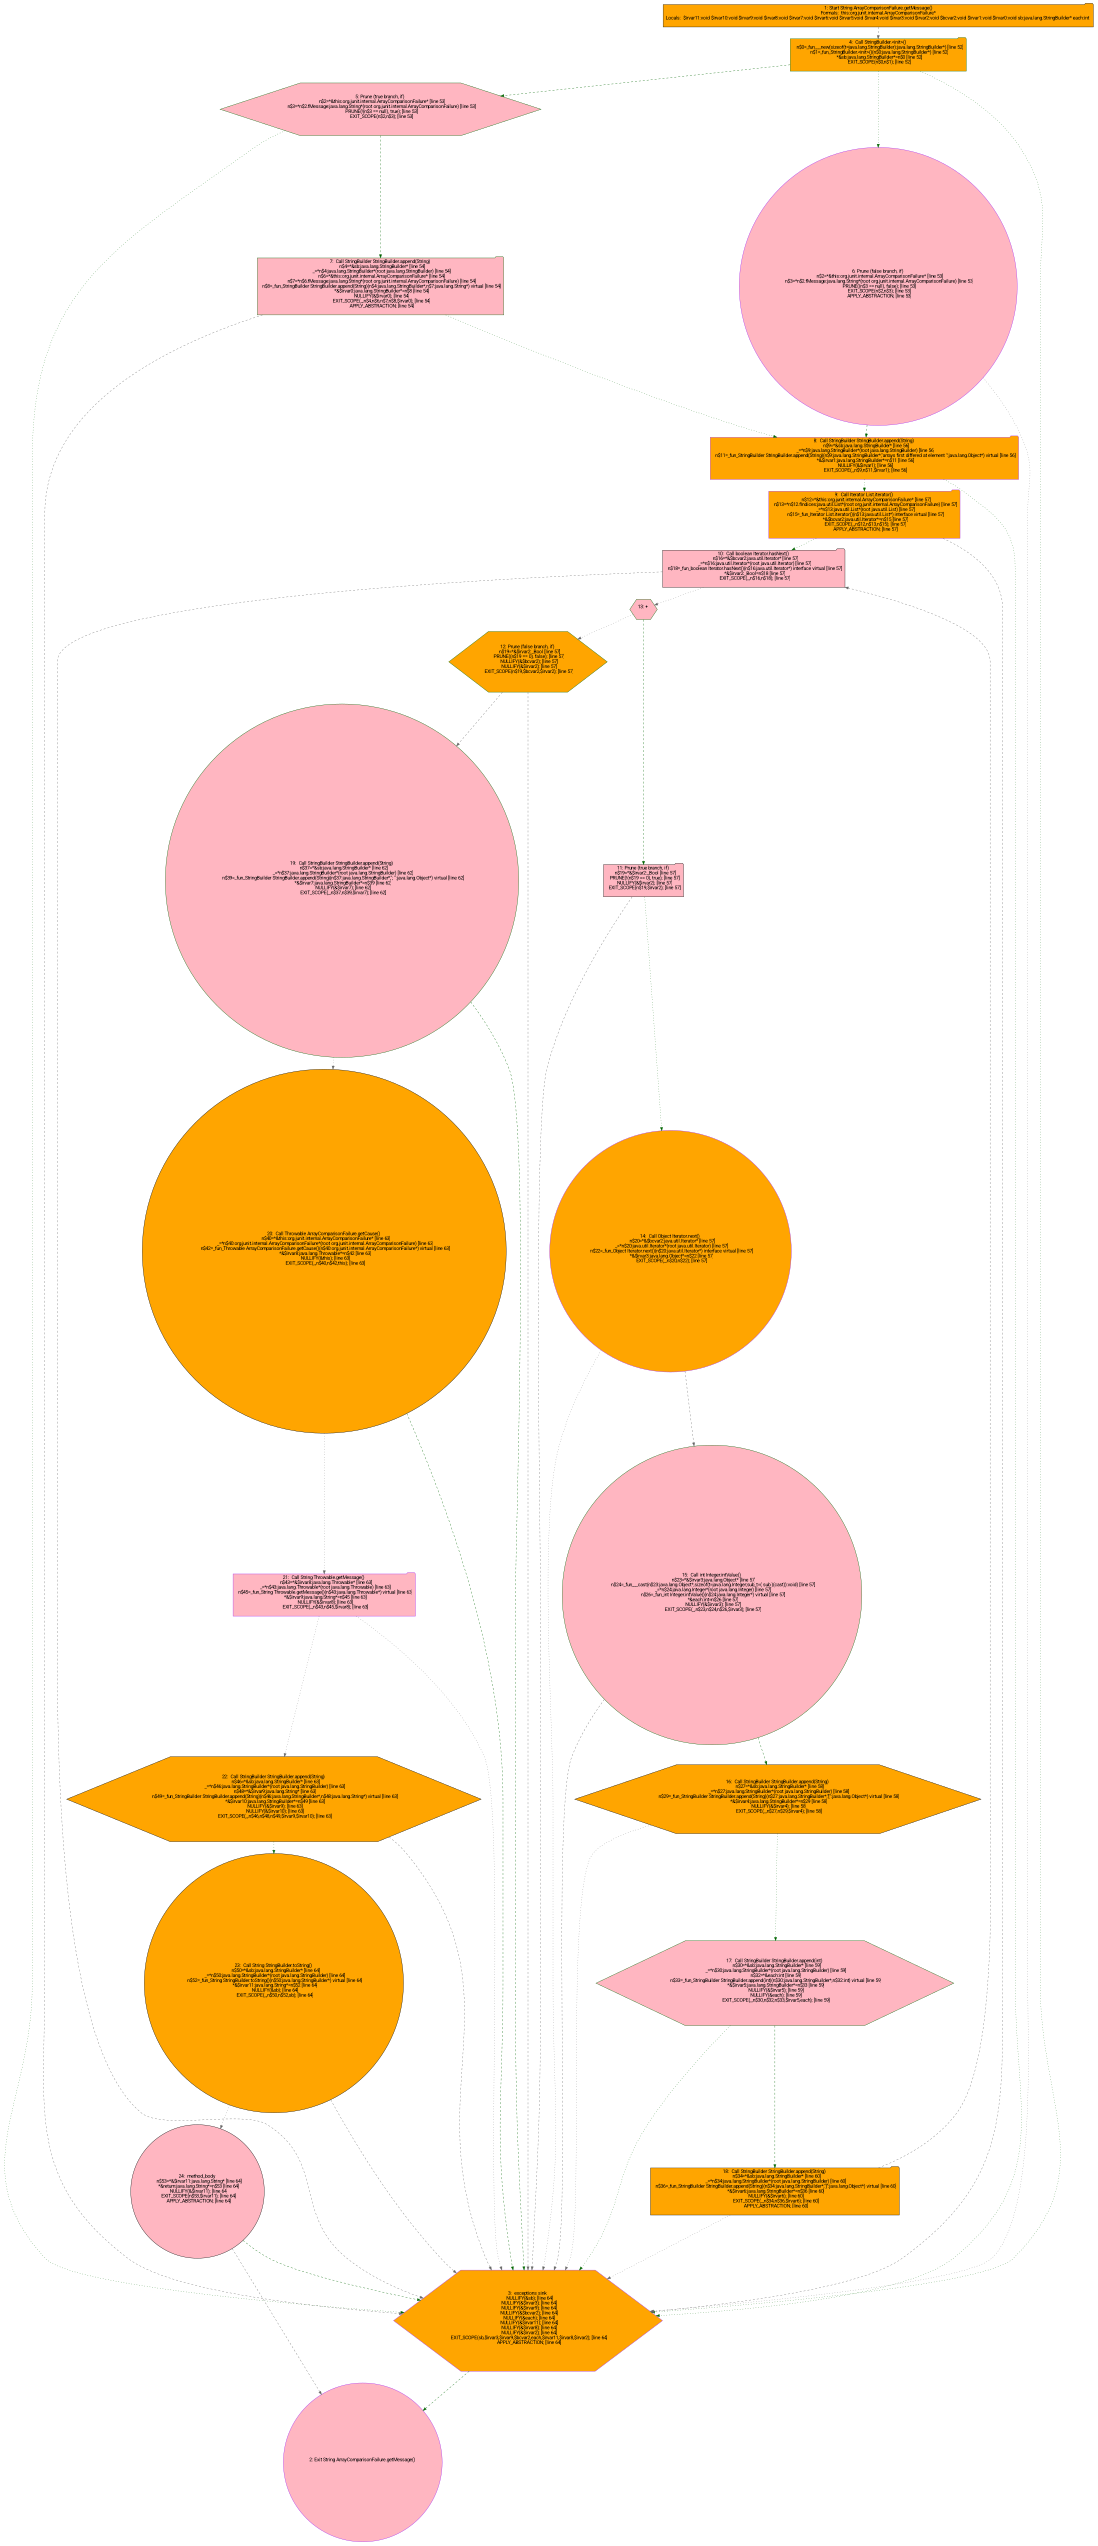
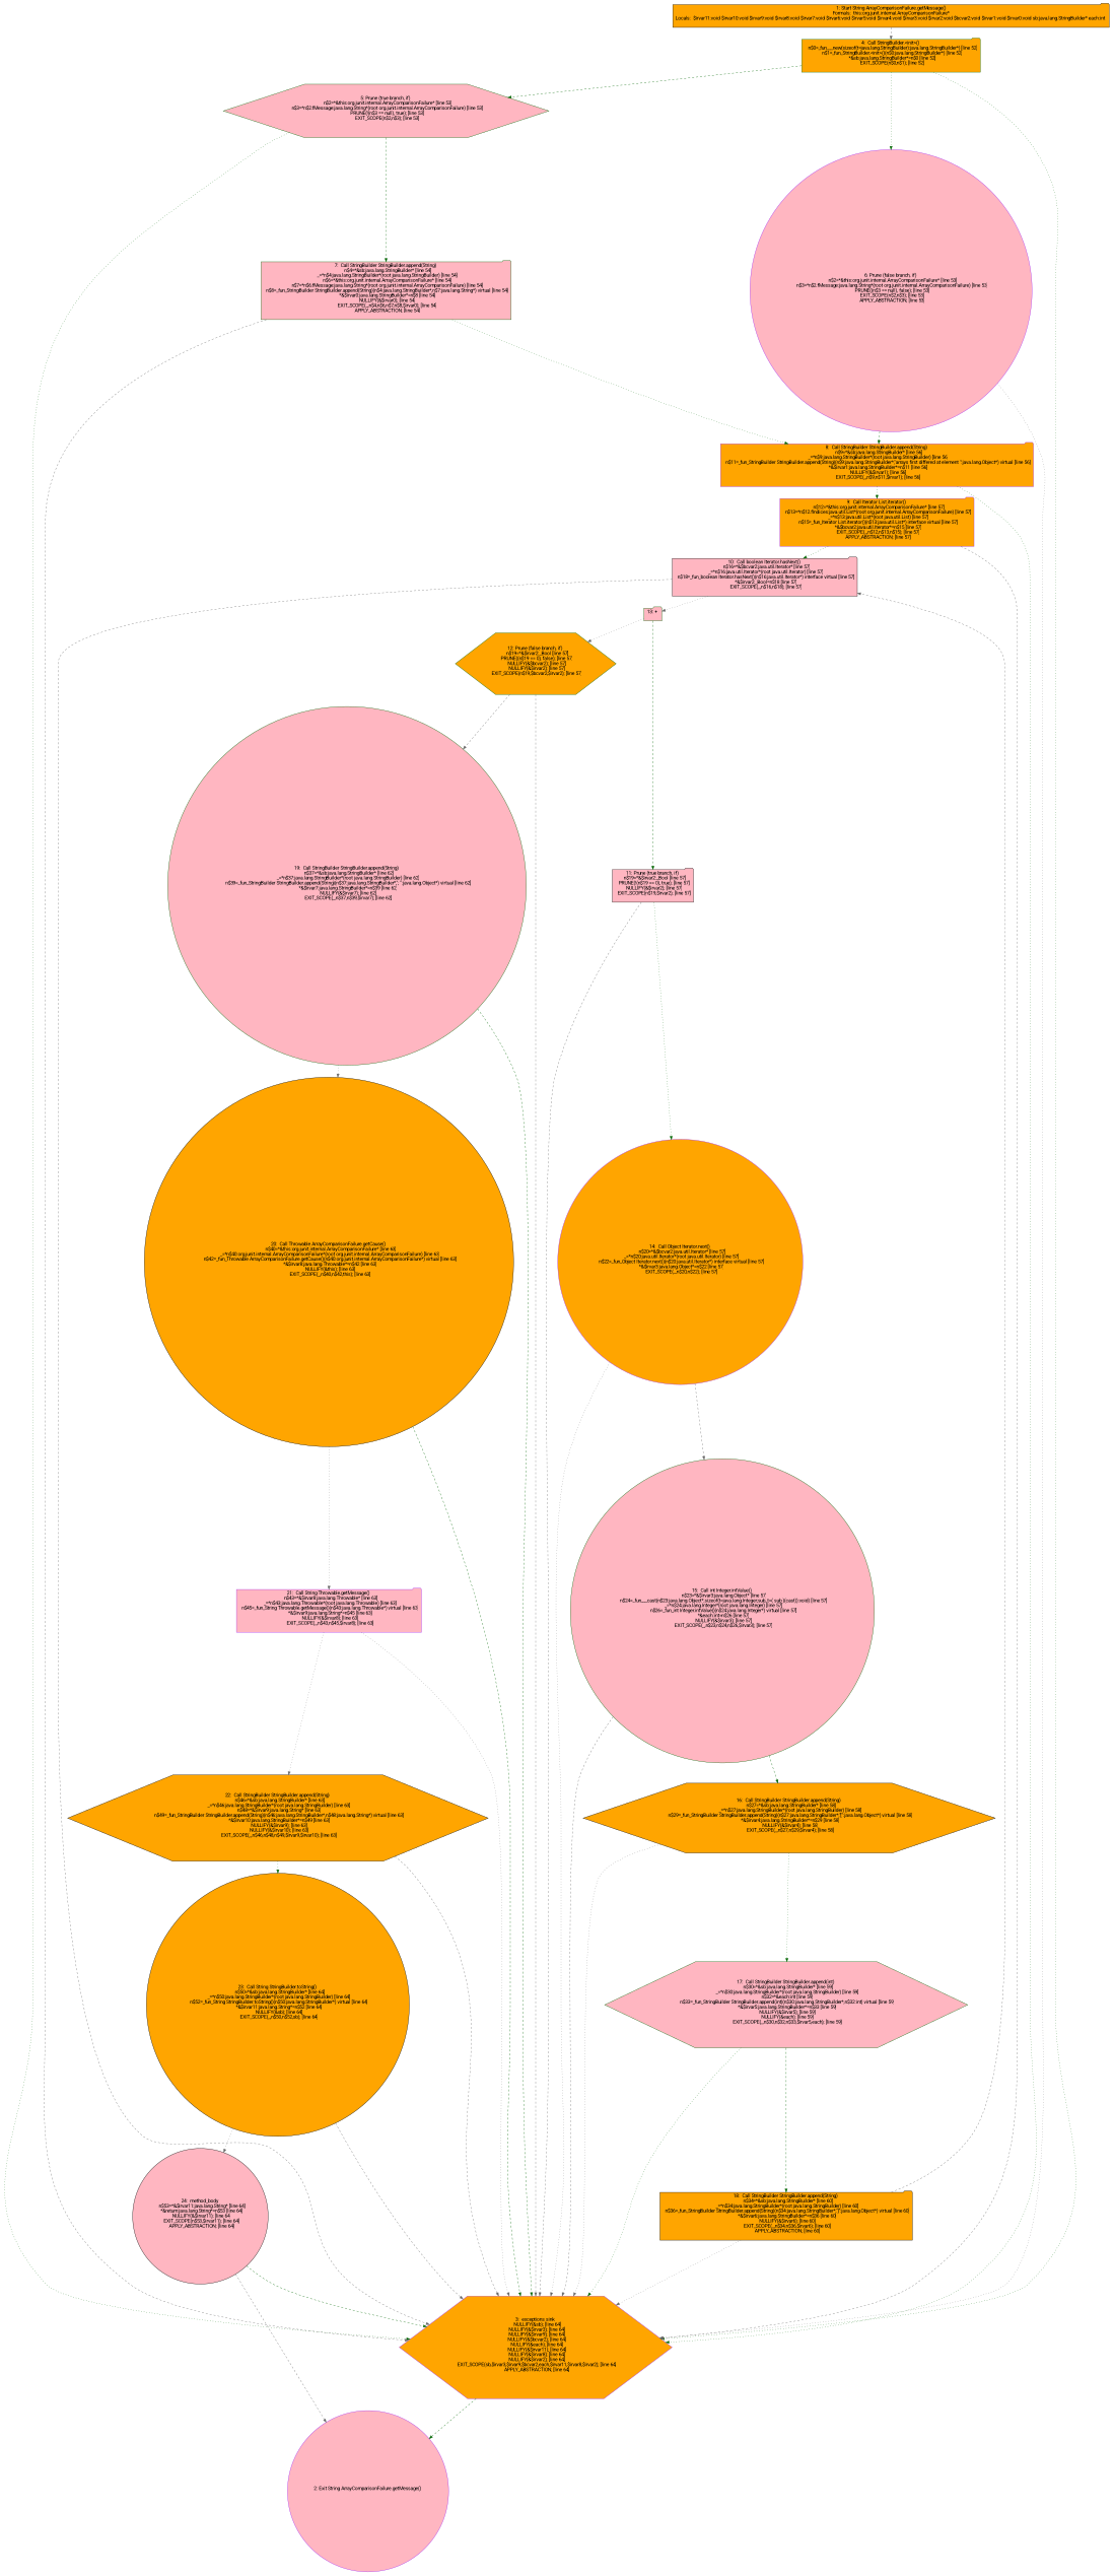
  digraph {
    fontname=Roboto
    node [color=black style=filled fillcolor=orange shape=folder fontname=Roboto]
    edge [color=gray40 style=dashed fontname=Roboto]
    n1 [label="1: Start String ArrayComparisonFailure.getMessage()\nFormals:  this:org.junit.internal.ArrayComparisonFailure*\nLocals:  $irvar11:void $irvar10:void $irvar9:void $irvar8:void $irvar7:void $irvar6:void $irvar5:void $irvar4:void $irvar3:void $irvar2:void $bcvar2:void $irvar1:void $irvar0:void sb:java.lang.StringBuilder* each:int \n  "]
    n2 [label="4:  Call StringBuilder.<init>() \n   n$0=_fun___new(sizeof(t=java.lang.StringBuilder):java.lang.StringBuilder*) [line 52]\n  n$1=_fun_StringBuilder.<init>()(n$0:java.lang.StringBuilder*) [line 52]\n  *&sb:java.lang.StringBuilder*=n$0 [line 52]\n  EXIT_SCOPE(n$0,n$1); [line 52]\n " color=darkgreen]
    n3 [label="3:  exceptions sink \n   NULLIFY(&sb); [line 64]\n  NULLIFY(&$irvar3); [line 64]\n  NULLIFY(&$irvar9); [line 64]\n  NULLIFY(&$bcvar2); [line 64]\n  NULLIFY(&each); [line 64]\n  NULLIFY(&$irvar11); [line 64]\n  NULLIFY(&$irvar8); [line 64]\n  NULLIFY(&$irvar2); [line 64]\n  EXIT_SCOPE(sb,$irvar3,$irvar9,$bcvar2,each,$irvar11,$irvar8,$irvar2); [line 64]\n  APPLY_ABSTRACTION; [line 64]\n " shape=hexagon color=purple]
    n4 [label="5: Prune (true branch, if) \n   n$2=*&this:org.junit.internal.ArrayComparisonFailure* [line 53]\n  n$3=*n$2.fMessage:java.lang.String*(root org.junit.internal.ArrayComparisonFailure) [line 53]\n  PRUNE(!(n$3 == null), true); [line 53]\n  EXIT_SCOPE(n$2,n$3); [line 53]\n " shape=hexagon fillcolor=lightpink color=darkgreen]
    n5 [label="6: Prune (false branch, if) \n   n$2=*&this:org.junit.internal.ArrayComparisonFailure* [line 53]\n  n$3=*n$2.fMessage:java.lang.String*(root org.junit.internal.ArrayComparisonFailure) [line 53]\n  PRUNE((n$3 == null), false); [line 53]\n  EXIT_SCOPE(n$2,n$3); [line 53]\n  APPLY_ABSTRACTION; [line 53]\n " shape=circle fillcolor=lightpink color=purple]
    n6 [color=purple label="2: Exit String ArrayComparisonFailure.getMessage() \n  " fillcolor=lightpink shape=circle]
    n7 [label="7:  Call StringBuilder StringBuilder.append(String) \n   n$4=*&sb:java.lang.StringBuilder* [line 54]\n  _=*n$4:java.lang.StringBuilder*(root java.lang.StringBuilder) [line 54]\n  n$6=*&this:org.junit.internal.ArrayComparisonFailure* [line 54]\n  n$7=*n$6.fMessage:java.lang.String*(root org.junit.internal.ArrayComparisonFailure) [line 54]\n  n$8=_fun_StringBuilder StringBuilder.append(String)(n$4:java.lang.StringBuilder*,n$7:java.lang.String*) virtual [line 54]\n  *&$irvar0:java.lang.StringBuilder*=n$8 [line 54]\n  NULLIFY(&$irvar0); [line 54]\n  EXIT_SCOPE(_,n$4,n$6,n$7,n$8,$irvar0); [line 54]\n  APPLY_ABSTRACTION; [line 54]\n " fillcolor=lightpink color=darkgreen]
    n8 [label="8:  Call StringBuilder StringBuilder.append(String) \n   n$9=*&sb:java.lang.StringBuilder* [line 56]\n  _=*n$9:java.lang.StringBuilder*(root java.lang.StringBuilder) [line 56]\n  n$11=_fun_StringBuilder StringBuilder.append(String)(n$9:java.lang.StringBuilder*,\"arrays first differed at element \":java.lang.Object*) virtual [line 56]\n  *&$irvar1:java.lang.StringBuilder*=n$11 [line 56]\n  NULLIFY(&$irvar1); [line 56]\n  EXIT_SCOPE(_,n$9,n$11,$irvar1); [line 56]\n " color=purple]
    n9 [label="9:  Call Iterator List.iterator() \n   n$12=*&this:org.junit.internal.ArrayComparisonFailure* [line 57]\n  n$13=*n$12.fIndices:java.util.List*(root org.junit.internal.ArrayComparisonFailure) [line 57]\n  _=*n$13:java.util.List*(root java.util.List) [line 57]\n  n$15=_fun_Iterator List.iterator()(n$13:java.util.List*) interface virtual [line 57]\n  *&$bcvar2:java.util.Iterator*=n$15 [line 57]\n  EXIT_SCOPE(_,n$12,n$13,n$15); [line 57]\n  APPLY_ABSTRACTION; [line 57]\n " color=purple]
    n10 [label="10:  Call boolean Iterator.hasNext() \n   n$16=*&$bcvar2:java.util.Iterator* [line 57]\n  _=*n$16:java.util.Iterator*(root java.util.Iterator) [line 57]\n  n$18=_fun_boolean Iterator.hasNext()(n$16:java.util.Iterator*) interface virtual [line 57]\n  *&$irvar2:_Bool=n$18 [line 57]\n  EXIT_SCOPE(_,n$16,n$18); [line 57]\n " fillcolor=lightpink]
-   n11 [label="13: + \n  " fillcolor=lightpink color=darkgreen shape=hexagon]
+   n11 [label="13: + \n  " fillcolor=lightpink color=darkgreen]
    n12 [label="11: Prune (true branch, if) \n   n$19=*&$irvar2:_Bool [line 57]\n  PRUNE(!(n$19 == 0), true); [line 57]\n  NULLIFY(&$irvar2); [line 57]\n  EXIT_SCOPE(n$19,$irvar2); [line 57]\n " fillcolor=lightpink]
    n13 [label="12: Prune (false branch, if) \n   n$19=*&$irvar2:_Bool [line 57]\n  PRUNE((n$19 == 0), false); [line 57]\n  NULLIFY(&$bcvar2); [line 57]\n  NULLIFY(&$irvar2); [line 57]\n  EXIT_SCOPE(n$19,$bcvar2,$irvar2); [line 57]\n " shape=hexagon color=darkgreen]
    n14 [label="14:  Call Object Iterator.next() \n   n$20=*&$bcvar2:java.util.Iterator* [line 57]\n  _=*n$20:java.util.Iterator*(root java.util.Iterator) [line 57]\n  n$22=_fun_Object Iterator.next()(n$20:java.util.Iterator*) interface virtual [line 57]\n  *&$irvar3:java.lang.Object*=n$22 [line 57]\n  EXIT_SCOPE(_,n$20,n$22); [line 57]\n " shape=circle color=purple]
    n15 [label="15:  Call int Integer.intValue() \n   n$23=*&$irvar3:java.lang.Object* [line 57]\n  n$24=_fun___cast(n$23:java.lang.Object*,sizeof(t=java.lang.Integer;sub_t=( sub )(cast)):void) [line 57]\n  _=*n$24:java.lang.Integer*(root java.lang.Integer) [line 57]\n  n$26=_fun_int Integer.intValue()(n$24:java.lang.Integer*) virtual [line 57]\n  *&each:int=n$26 [line 57]\n  NULLIFY(&$irvar3); [line 57]\n  EXIT_SCOPE(_,n$23,n$24,n$26,$irvar3); [line 57]\n " shape=circle fillcolor=lightpink color=darkgreen]
    n16 [label="19:  Call StringBuilder StringBuilder.append(String) \n   n$37=*&sb:java.lang.StringBuilder* [line 62]\n  _=*n$37:java.lang.StringBuilder*(root java.lang.StringBuilder) [line 62]\n  n$39=_fun_StringBuilder StringBuilder.append(String)(n$37:java.lang.StringBuilder*,\"; \":java.lang.Object*) virtual [line 62]\n  *&$irvar7:java.lang.StringBuilder*=n$39 [line 62]\n  NULLIFY(&$irvar7); [line 62]\n  EXIT_SCOPE(_,n$37,n$39,$irvar7); [line 62]\n " shape=circle fillcolor=lightpink color=darkgreen]
    n17 [label="20:  Call Throwable ArrayComparisonFailure.getCause() \n   n$40=*&this:org.junit.internal.ArrayComparisonFailure* [line 63]\n  _=*n$40:org.junit.internal.ArrayComparisonFailure*(root org.junit.internal.ArrayComparisonFailure) [line 63]\n  n$42=_fun_Throwable ArrayComparisonFailure.getCause()(n$40:org.junit.internal.ArrayComparisonFailure*) virtual [line 63]\n  *&$irvar8:java.lang.Throwable*=n$42 [line 63]\n  NULLIFY(&this); [line 63]\n  EXIT_SCOPE(_,n$40,n$42,this); [line 63]\n " shape=circle]
    n18 [label="16:  Call StringBuilder StringBuilder.append(String) \n   n$27=*&sb:java.lang.StringBuilder* [line 58]\n  _=*n$27:java.lang.StringBuilder*(root java.lang.StringBuilder) [line 58]\n  n$29=_fun_StringBuilder StringBuilder.append(String)(n$27:java.lang.StringBuilder*,\"[\":java.lang.Object*) virtual [line 58]\n  *&$irvar4:java.lang.StringBuilder*=n$29 [line 58]\n  NULLIFY(&$irvar4); [line 58]\n  EXIT_SCOPE(_,n$27,n$29,$irvar4); [line 58]\n " shape=hexagon]
    n19 [label="17:  Call StringBuilder StringBuilder.append(int) \n   n$30=*&sb:java.lang.StringBuilder* [line 59]\n  _=*n$30:java.lang.StringBuilder*(root java.lang.StringBuilder) [line 59]\n  n$32=*&each:int [line 59]\n  n$33=_fun_StringBuilder StringBuilder.append(int)(n$30:java.lang.StringBuilder*,n$32:int) virtual [line 59]\n  *&$irvar5:java.lang.StringBuilder*=n$33 [line 59]\n  NULLIFY(&$irvar5); [line 59]\n  NULLIFY(&each); [line 59]\n  EXIT_SCOPE(_,n$30,n$32,n$33,$irvar5,each); [line 59]\n " shape=hexagon fillcolor=lightpink color=darkgreen]
    n20 [label="18:  Call StringBuilder StringBuilder.append(String) \n   n$34=*&sb:java.lang.StringBuilder* [line 60]\n  _=*n$34:java.lang.StringBuilder*(root java.lang.StringBuilder) [line 60]\n  n$36=_fun_StringBuilder StringBuilder.append(String)(n$34:java.lang.StringBuilder*,\"]\":java.lang.Object*) virtual [line 60]\n  *&$irvar6:java.lang.StringBuilder*=n$36 [line 60]\n  NULLIFY(&$irvar6); [line 60]\n  EXIT_SCOPE(_,n$34,n$36,$irvar6); [line 60]\n  APPLY_ABSTRACTION; [line 60]\n "]
    n21 [label="21:  Call String Throwable.getMessage() \n   n$43=*&$irvar8:java.lang.Throwable* [line 63]\n  _=*n$43:java.lang.Throwable*(root java.lang.Throwable) [line 63]\n  n$45=_fun_String Throwable.getMessage()(n$43:java.lang.Throwable*) virtual [line 63]\n  *&$irvar9:java.lang.String*=n$45 [line 63]\n  NULLIFY(&$irvar8); [line 63]\n  EXIT_SCOPE(_,n$43,n$45,$irvar8); [line 63]\n " fillcolor=lightpink color=purple]
    n22 [label="22:  Call StringBuilder StringBuilder.append(String) \n   n$46=*&sb:java.lang.StringBuilder* [line 63]\n  _=*n$46:java.lang.StringBuilder*(root java.lang.StringBuilder) [line 63]\n  n$48=*&$irvar9:java.lang.String* [line 63]\n  n$49=_fun_StringBuilder StringBuilder.append(String)(n$46:java.lang.StringBuilder*,n$48:java.lang.String*) virtual [line 63]\n  *&$irvar10:java.lang.StringBuilder*=n$49 [line 63]\n  NULLIFY(&$irvar9); [line 63]\n  NULLIFY(&$irvar10); [line 63]\n  EXIT_SCOPE(_,n$46,n$48,n$49,$irvar9,$irvar10); [line 63]\n " shape=hexagon]
    n23 [label="23:  Call String StringBuilder.toString() \n   n$50=*&sb:java.lang.StringBuilder* [line 64]\n  _=*n$50:java.lang.StringBuilder*(root java.lang.StringBuilder) [line 64]\n  n$52=_fun_String StringBuilder.toString()(n$50:java.lang.StringBuilder*) virtual [line 64]\n  *&$irvar11:java.lang.String*=n$52 [line 64]\n  NULLIFY(&sb); [line 64]\n  EXIT_SCOPE(_,n$50,n$52,sb); [line 64]\n " shape=circle]
    n24 [label="24:  method_body \n   n$53=*&$irvar11:java.lang.String* [line 64]\n  *&return:java.lang.String*=n$53 [line 64]\n  NULLIFY(&$irvar11); [line 64]\n  EXIT_SCOPE(n$53,$irvar11); [line 64]\n  APPLY_ABSTRACTION; [line 64]\n " shape=circle fillcolor=lightpink]
    n1 -> n2
    n2 -> n3 [color=darkgreen style=dotted]
    n2 -> n4 [color=darkgreen]
    n2 -> n5 [color=darkgreen style=dotted]
    n3 -> n6 [color=darkgreen]
    n4 -> n3 [color=darkgreen style=dotted]
    n4 -> n7 [color=darkgreen]
    n5 -> n3 [style=dotted]
    n5 -> n8 [color=darkgreen]
    n7 -> n3
    n7 -> n8 [color=darkgreen style=dotted]
    n8 -> n3 [color=darkgreen style=dotted]
    n8 -> n9 [color=darkgreen style=dotted]
    n9 -> n3
    n9 -> n10 [color=darkgreen style=dotted]
    n10 -> n3
    n10 -> n11 [style=dotted]
    n11 -> n12 [color=darkgreen]
    n11 -> n13 [style=dotted]
    n12 -> n3
    n12 -> n14 [color=darkgreen style=dotted]
    n13 -> n3
    n13 -> n16
    n14 -> n3 [style=dotted]
    n14 -> n15
    n15 -> n3
    n15 -> n18 [color=darkgreen]
    n16 -> n3 [color=darkgreen]
    n16 -> n17 [style=dotted]
    n17 -> n3 [color=darkgreen]
    n17 -> n21 [style=dotted]
    n18 -> n3 [style=dotted]
    n18 -> n19 [color=darkgreen style=dotted]
    n19 -> n3 [color=darkgreen style=dotted]
    n19 -> n20 [color=darkgreen]
    n20 -> n3 [style=dotted]
    n20 -> n10
    n21 -> n3 [style=dotted]
    n21 -> n22 [style=dotted]
    n22 -> n3
    n22 -> n23 [color=darkgreen style=dotted]
    n23 -> n3
    n23 -> n24 [style=dotted]
    n24 -> n3 [color=darkgreen]
    n24 -> n6
  }
